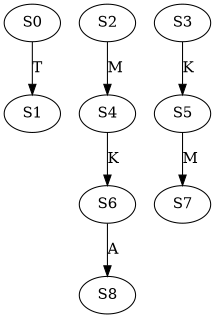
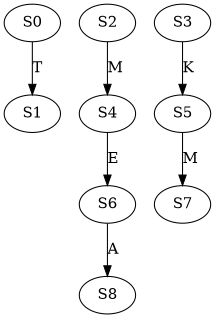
  strict digraph {
    S0
    S1
    S2
    S4
    S3
    S5
    S6
    S7
    S8
    S0 -> S1 [label=T]
    S2 -> S4 [label=M]
-   S4 -> S6 [label=K]
+   S4 -> S6 [label=E]
    S3 -> S5 [label=K]
    S5 -> S7 [label=M]
    S6 -> S8 [label=A]
  }
